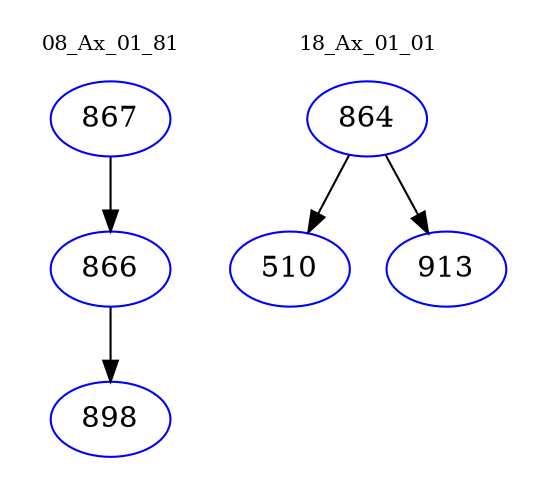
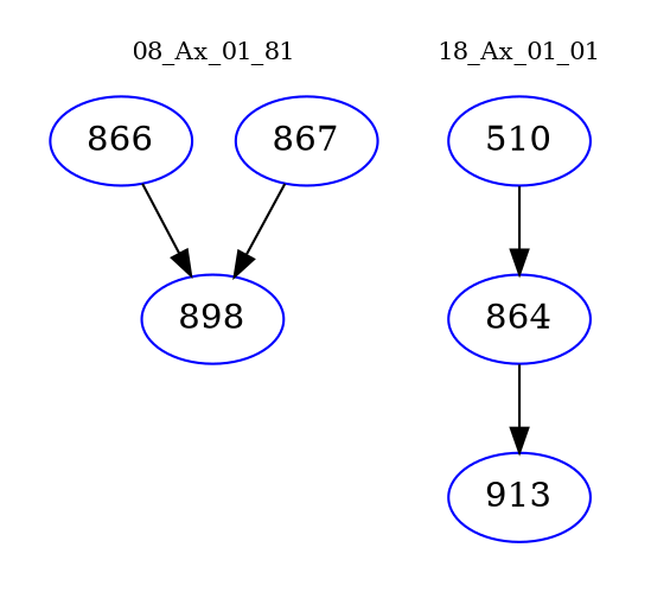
  digraph {
    node [color=blue]
    edge [color=black]
    n1 [label=867]
    n2 [label=866]
    n3 [label=898]
    n4 [label=510]
    n5 [label=864]
    n6 [label=913]
    subgraph cluster_1 {
      color=white
      fontsize=10
      label="08_Ax_01_81"
      n1
      n2
      n3
    }
    subgraph cluster_2 {
      color=white
      fontsize=10
      label="18_Ax_01_01"
      n4
      n5
      n6
    }
-   n1 -> n2
+   n1 -> n3
    n2 -> n3
-   n5 -> n4
+   n4 -> n5
    n5 -> n6
  }
